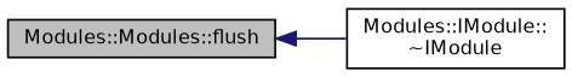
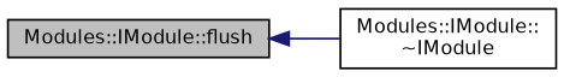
  digraph {
    rankdir=LR
    node [color=black fontname=Helvetica fontsize=10 shape=record style=filled]
-   n1 [fillcolor=grey75 fontcolor=black height=0.2 label="Modules::Modules::flush" width=0.4]
+   n1 [fillcolor=grey75 fontcolor=black height=0.2 label="Modules::IModule::flush" width=0.4]
    n2 [fillcolor=white height=0.2 label="Modules::IModule::\l~IModule" width=0.4]
    n1 -> n2 [color=midnightblue dir=back fontname=Helvetica fontsize=10 labelfontname=Helvetica labelfontsize=10 style=solid]
  }
